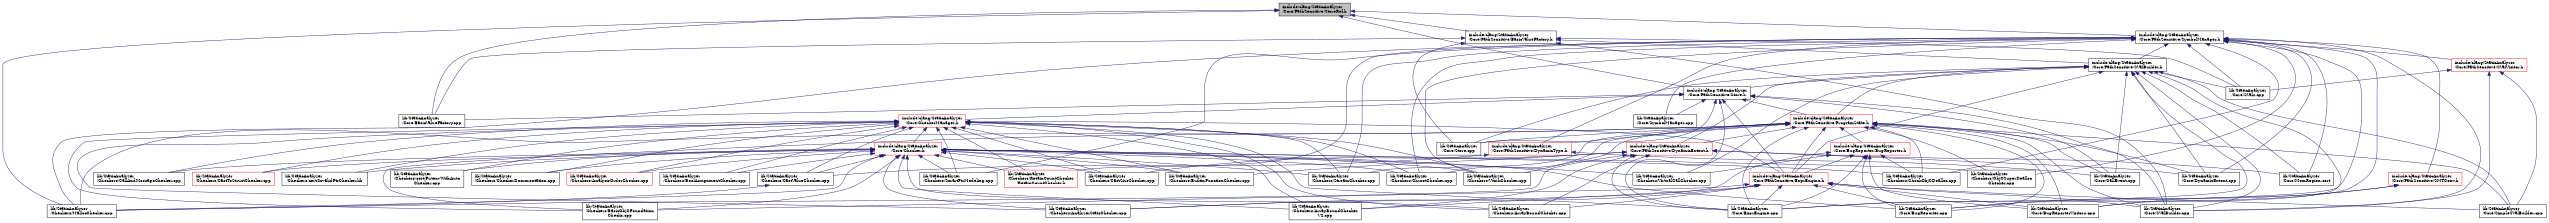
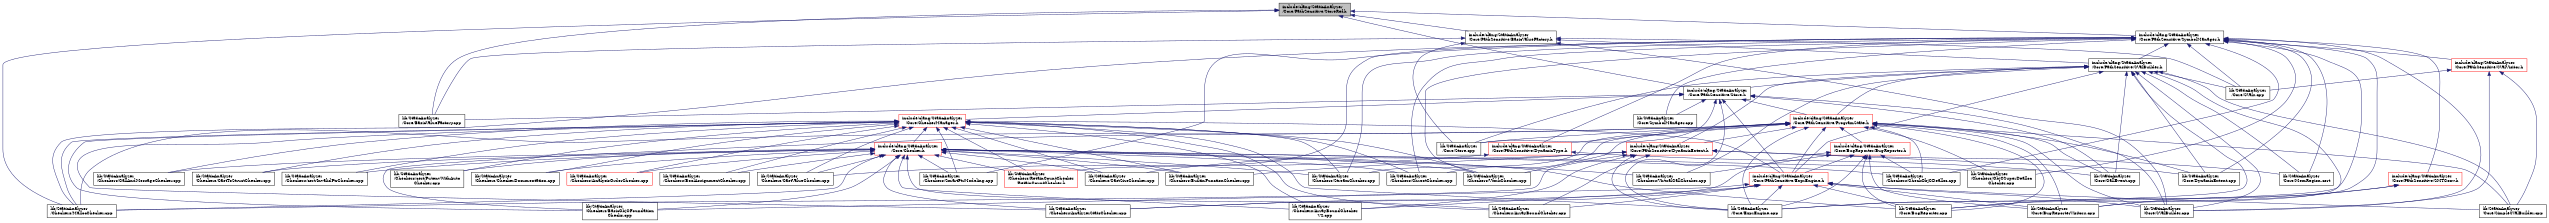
  digraph {
    fontname="DejaVu Serif"
    node [color=black fontname="DejaVu Serif" fontsize=10 shape=record]
    edge [color=midnightblue dir=back fontname="DejaVu Serif" fontsize=10 labelfontname=Helvetica labelfontsize=10 style=solid]
    n1 [fillcolor=grey75 fontcolor=black height=0.2 label="include/clang/StaticAnalyzer\l/Core/PathSensitive/StoreRef.h" style=filled width=0.4]
    n2 [height=0.2 label="include/clang/StaticAnalyzer\l/Core/PathSensitive/BasicValueFactory.h" width=0.4]
    n3 [height=0.2 label="lib/StaticAnalyzer\l/Checkers/MallocChecker.cpp" width=0.4]
    n4 [height=0.2 label="include/clang/StaticAnalyzer\l/Core/PathSensitive/Store.h" width=0.4]
    n5 [height=0.2 label="lib/StaticAnalyzer\l/Core/BasicValueFactory.cpp" width=0.4]
    n6 [height=0.2 label="include/clang/StaticAnalyzer\l/Core/PathSensitive/SymbolManager.h" width=0.4]
    n7 [height=0.2 label="lib/StaticAnalyzer\l/Core/Store.cpp" width=0.4]
    n8 [height=0.2 label="include/clang/StaticAnalyzer\l/Core/PathSensitive/SValBuilder.h" width=0.4]
    n9 [height=0.2 label="lib/StaticAnalyzer\l/Core/SValBuilder.cpp" width=0.4]
    n10 [height=0.2 label="lib/StaticAnalyzer\l/Core/SVals.cpp" width=0.4]
    n11 [height=0.2 label="lib/StaticAnalyzer\l/Core/ExprEngine.cpp" width=0.4]
    n12 [color=red height=0.2 label="include/clang/StaticAnalyzer\l/Core/PathSensitive/ExprEngine.h" width=0.4]
    n13 [color=red height=0.2 label="include/clang/StaticAnalyzer\l/Core/PathSensitive/ProgramState.h" width=0.4]
    n14 [height=0.2 label="lib/StaticAnalyzer\l/Core/CallEvent.cpp" width=0.4]
    n15 [color=red height=0.2 label="include/clang/StaticAnalyzer\l/Core/CheckerManager.h" width=0.4]
    n16 [height=0.2 label="lib/StaticAnalyzer\l/Core/SymbolManager.cpp" width=0.4]
    n17 [height=0.2 label="lib/StaticAnalyzer\l/Core/DynamicExtent.cpp" width=0.4]
    n18 [height=0.2 label="lib/StaticAnalyzer\l/Core/MemRegion.cert" width=0.4]
    n19 [height=0.2 label="lib/StaticAnalyzer\l/Core/BugReporter.cpp" width=0.4]
    n20 [height=0.2 label="lib/StaticAnalyzer\l/Checkers/CheckObjCDealloc.cpp" width=0.4]
    n21 [color=red height=0.2 label="include/clang/StaticAnalyzer\l/Core/PathSensitive/DynamicType.h" width=0.4]
    n22 [height=0.2 label="lib/StaticAnalyzer\l/Checkers/ChrootChecker.cpp" width=0.4]
    n23 [height=0.2 label="lib/StaticAnalyzer\l/Checkers/ObjCSuperDealloc\lChecker.cpp" width=0.4]
    n24 [height=0.2 label="lib/StaticAnalyzer\l/Checkers/StreamChecker.cpp" width=0.4]
    n25 [height=0.2 label="lib/StaticAnalyzer\l/Checkers/VforkChecker.cpp" width=0.4]
    n26 [color=red height=0.2 label="lib/StaticAnalyzer\l/Checkers/RetainCountChecker\l/RetainCountChecker.h" width=0.4]
    n27 [height=0.2 label="lib/StaticAnalyzer\l/Checkers/SmartPtrModeling.cpp" width=0.4]
    n28 [color=red height=0.2 label="include/clang/StaticAnalyzer\l/Core/PathSensitive/SMTConv.h" width=0.4]
    n29 [color=red height=0.2 label="include/clang/StaticAnalyzer\l/Core/PathSensitive/SValVisitor.h" width=0.4]
    n30 [color=red height=0.2 label="include/clang/StaticAnalyzer\l/Core/PathSensitive/DynamicExtent.h" width=0.4]
    n31 [height=0.2 label="lib/StaticAnalyzer\l/Core/BugReporterVisitors.cpp" width=0.4]
    n32 [height=0.2 label="lib/StaticAnalyzer\l/Core/SimpleSValBuilder.cpp" width=0.4]
    n33 [height=0.2 label="lib/StaticAnalyzer\l/Checkers/VirtualCallChecker.cpp" width=0.4]
    n34 [height=0.2 label="lib/StaticAnalyzer\l/Checkers/ArrayBoundChecker.cpp" width=0.4]
    n35 [height=0.2 label="lib/StaticAnalyzer\l/Checkers/ArrayBoundChecker\lV2.cpp" width=0.4]
    n36 [height=0.2 label="lib/StaticAnalyzer\l/Checkers/BuiltinFunctionChecker.cpp" width=0.4]
    n37 [height=0.2 label="lib/StaticAnalyzer\l/Checkers/CastSizeChecker.cpp" width=0.4]
    n38 [height=0.2 label="lib/StaticAnalyzer\l/Checkers/AnalyzerStatsChecker.cpp" width=0.4]
    n39 [height=0.2 label="lib/StaticAnalyzer\l/Checkers/BasicObjCFoundation\lChecks.cpp" width=0.4]
    n40 [color=red height=0.2 label="include/clang/StaticAnalyzer\l/Core/BugReporter/BugReporter.h" width=0.4]
    n41 [height=0.2 label="lib/StaticAnalyzer\l/Checkers/CastValueChecker.cpp" width=0.4]
    n42 [color=red height=0.2 label="include/clang/StaticAnalyzer\l/Core/Checker.h" width=0.4]
    n43 [color=red height=0.2 label="lib/StaticAnalyzer\l/Checkers/AnalysisOrderChecker.cpp" width=0.4]
    n44 [height=0.2 label="lib/StaticAnalyzer\l/Checkers/BoolAssignmentChecker.cpp" width=0.4]
    n45 [height=0.2 label="lib/StaticAnalyzer\l/Checkers/CallAndMessageChecker.cpp" width=0.4]
-   n46 [color=red height=0.2 label="lib/StaticAnalyzer\l/Checkers/CastToStructChecker.cpp" width=0.4]
-   n47 [height=0.2 label="lib/StaticAnalyzer\l/Checkers/cert/InvalidPtrChecker.lib" width=0.4]
+   n46 [height=0.2 label="lib/StaticAnalyzer\l/Checkers/CastToStructChecker.cpp" width=0.4]
+   n47 [height=0.2 label="lib/StaticAnalyzer\l/Checkers/cert/InvalidPtrChecker.cpp" width=0.4]
    n48 [height=0.2 label="lib/StaticAnalyzer\l/Checkers/cert/PutenvWithAuto\lChecker.cpp" width=0.4]
    n49 [height=0.2 label="lib/StaticAnalyzer\l/Checkers/CheckerDocumentation.cpp" width=0.4]
    n1 -> n2
    n1 -> n3
    n1 -> n4
    n1 -> n5
    n1 -> n6
    n2 -> n5
    n2 -> n7
    n2 -> n8
    n2 -> n9
    n2 -> n10
    n4 -> n5
    n4 -> n7
    n4 -> n9
    n4 -> n11
    n4 -> n12
    n4 -> n13
    n4 -> n14
    n4 -> n15
    n4 -> n16
    n6 -> n3
    n6 -> n8
    n6 -> n9
    n6 -> n10
    n6 -> n11
    n6 -> n16
    n6 -> n17
    n6 -> n18
    n6 -> n19
    n6 -> n20
    n6 -> n21
    n6 -> n22
    n6 -> n23
    n6 -> n24
    n6 -> n25
    n6 -> n26
    n6 -> n27
    n6 -> n28
    n6 -> n29
    n8 -> n4
    n8 -> n7
    n8 -> n9
    n8 -> n10
    n8 -> n11
    n8 -> n12
    n8 -> n13
    n8 -> n14
    n8 -> n17
    n8 -> n18
    n8 -> n30
    n8 -> n31
    n8 -> n32
    n8 -> n33
    n12 -> n9
    n12 -> n11
    n12 -> n19
    n12 -> n31
    n12 -> n32
    n12 -> n34
    n12 -> n35
    n12 -> n38
    n12 -> n39
    n13 -> n3
    n13 -> n7
    n13 -> n9
    n13 -> n11
    n13 -> n12
    n13 -> n14
    n13 -> n17
    n13 -> n19
    n13 -> n20
    n13 -> n21
    n13 -> n22
    n13 -> n23
    n13 -> n24
    n13 -> n25
    n13 -> n30
    n13 -> n31
    n13 -> n32
    n13 -> n39
    n13 -> n40
-   n41 -> n3
+   n15 -> n3
    n15 -> n11
    n15 -> n12
    n15 -> n22
    n15 -> n24
    n15 -> n25
    n15 -> n26
    n15 -> n27
    n15 -> n34
    n15 -> n35
    n15 -> n36
    n15 -> n37
    n15 -> n38
    n15 -> n39
    n15 -> n41
    n15 -> n42
    n15 -> n43
    n15 -> n44
    n15 -> n45
    n15 -> n46
    n15 -> n47
    n15 -> n48
    n15 -> n49
    n21 -> n14
    n21 -> n41
    n28 -> n19
    n28 -> n31
    n29 -> n9
    n29 -> n10
    n29 -> n32
    n30 -> n3
    n30 -> n11
    n30 -> n17
    n30 -> n18
    n30 -> n34
    n30 -> n35
    n30 -> n36
    n30 -> n37
    n40 -> n11
    n40 -> n12
    n40 -> n19
    n40 -> n20
    n40 -> n31
    n40 -> n33
    n40 -> n38
    n42 -> n3
    n42 -> n19
    n42 -> n20
    n42 -> n22
    n42 -> n23
    n42 -> n24
    n42 -> n25
    n42 -> n26
    n42 -> n27
    n42 -> n33
    n42 -> n34
    n42 -> n35
    n42 -> n36
    n42 -> n37
    n42 -> n38
    n42 -> n39
    n42 -> n41
    n42 -> n43
    n42 -> n44
    n42 -> n45
    n42 -> n46
    n42 -> n47
    n42 -> n48
    n42 -> n49
  }
